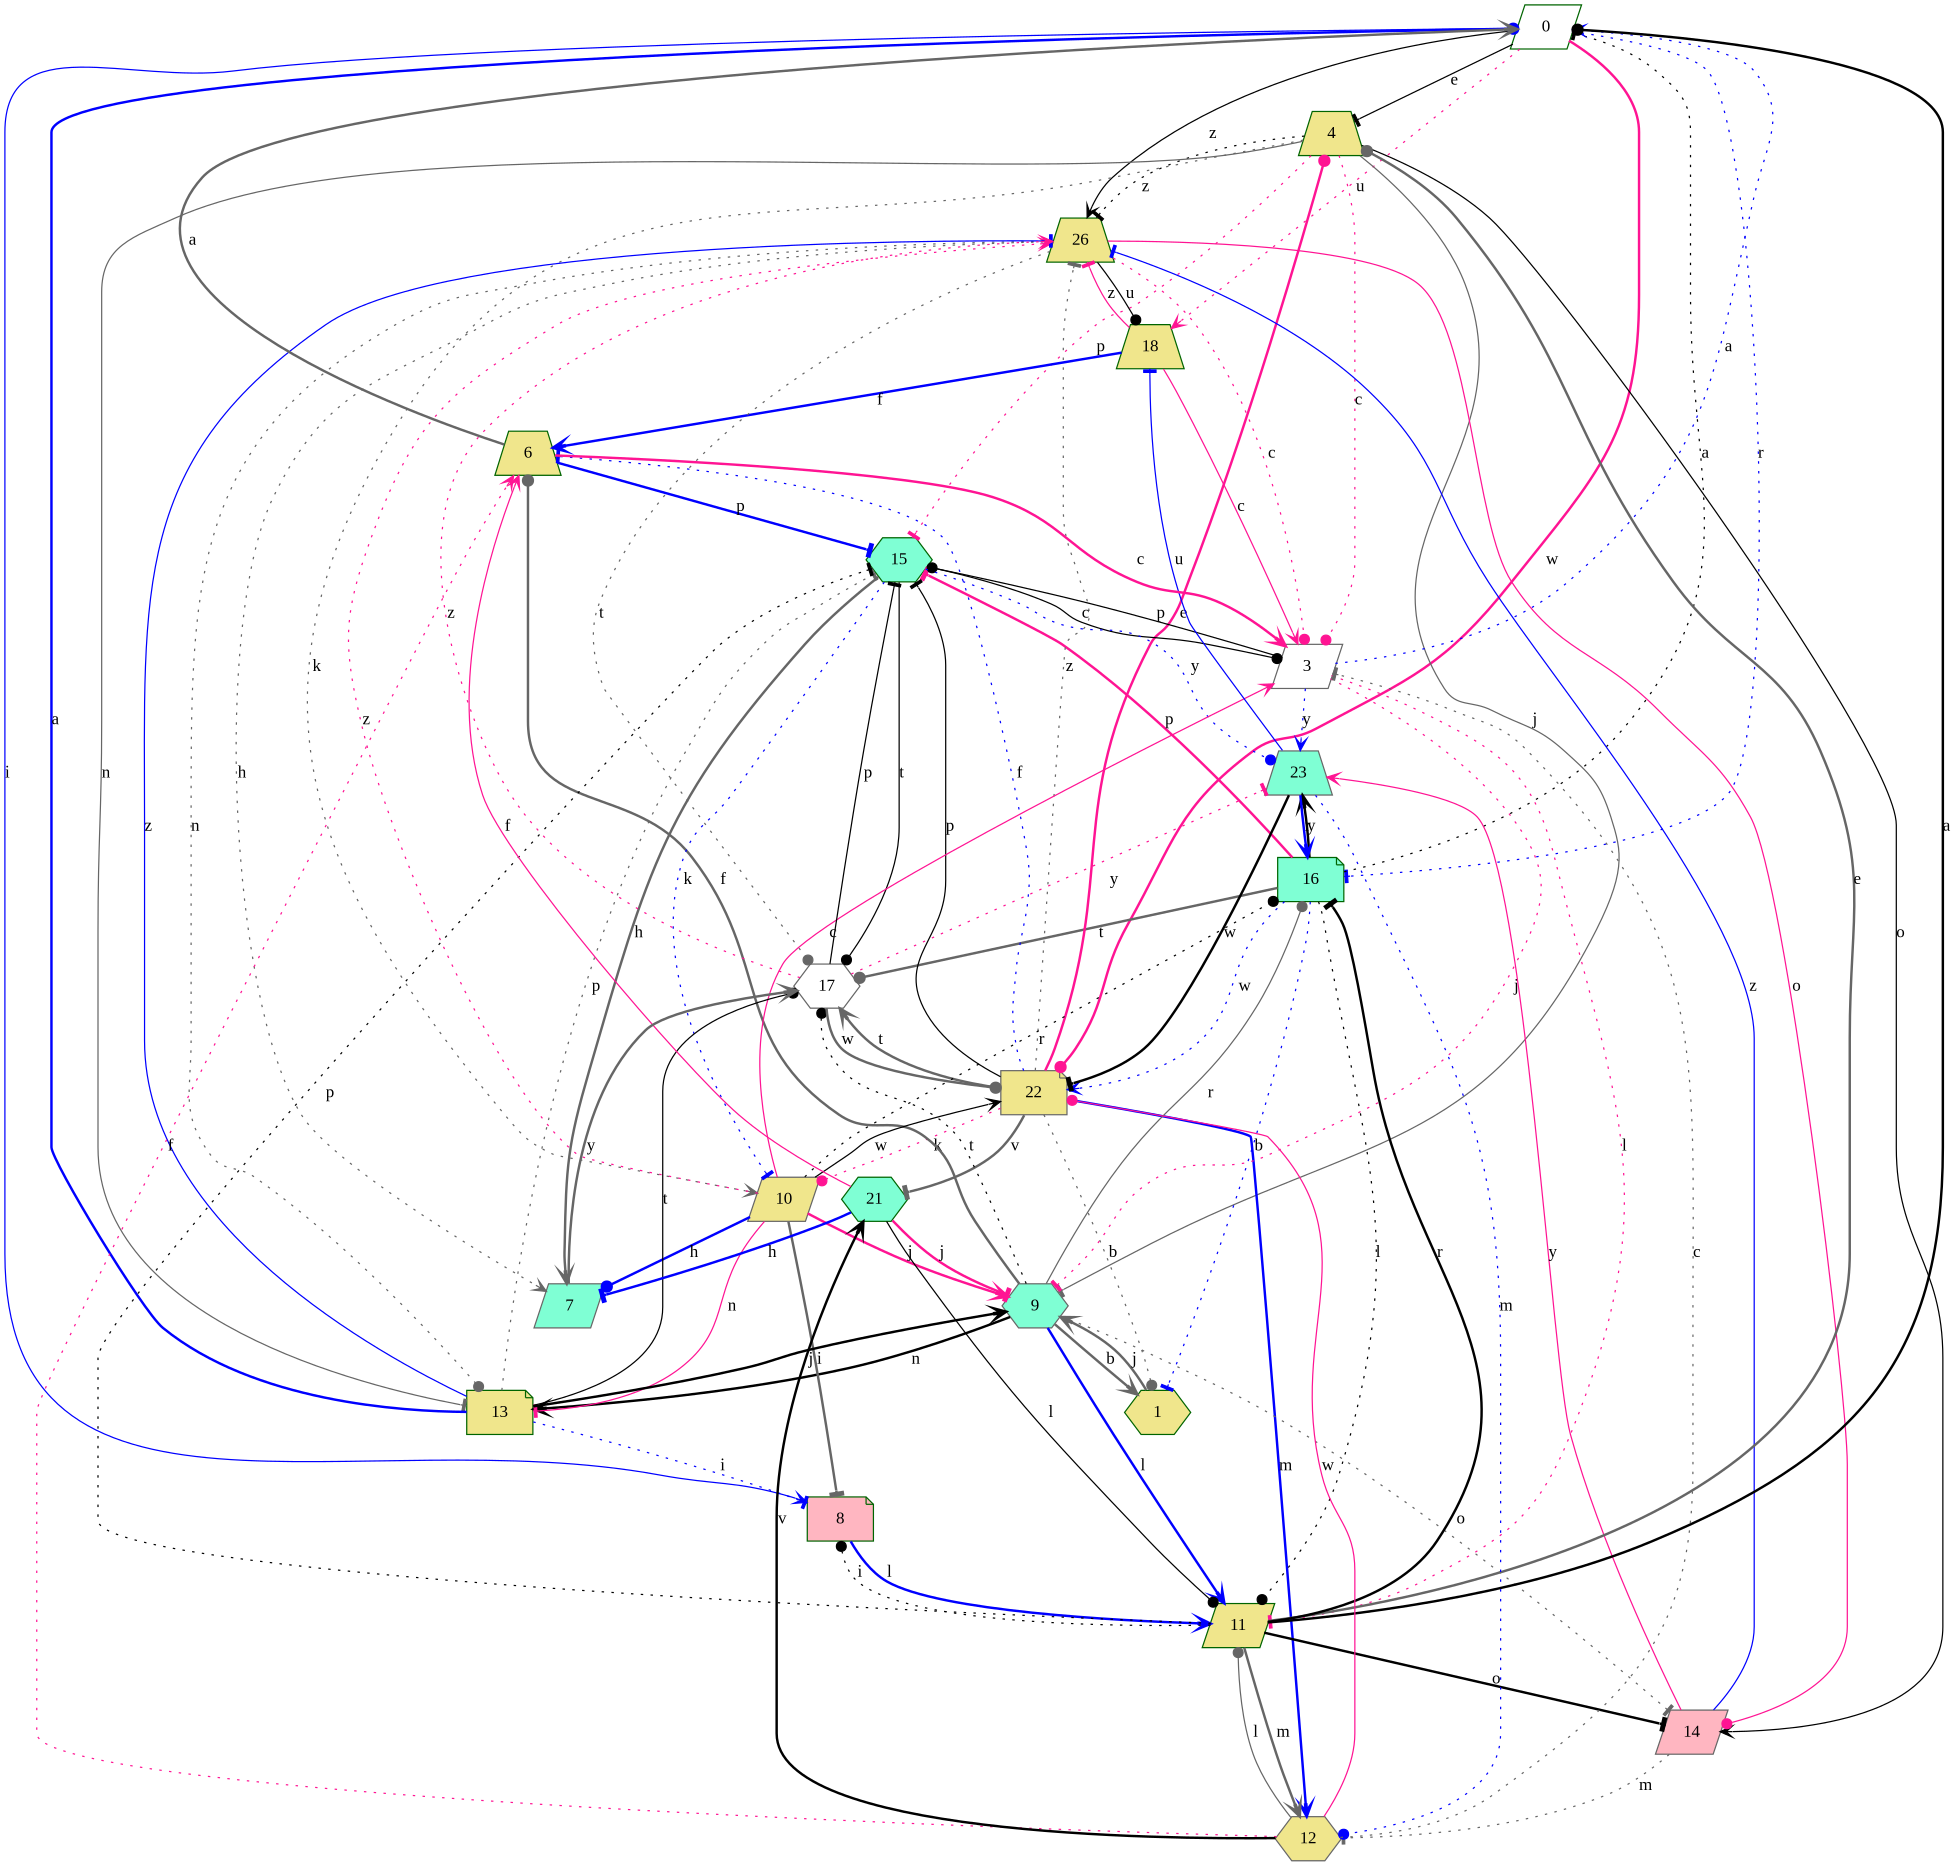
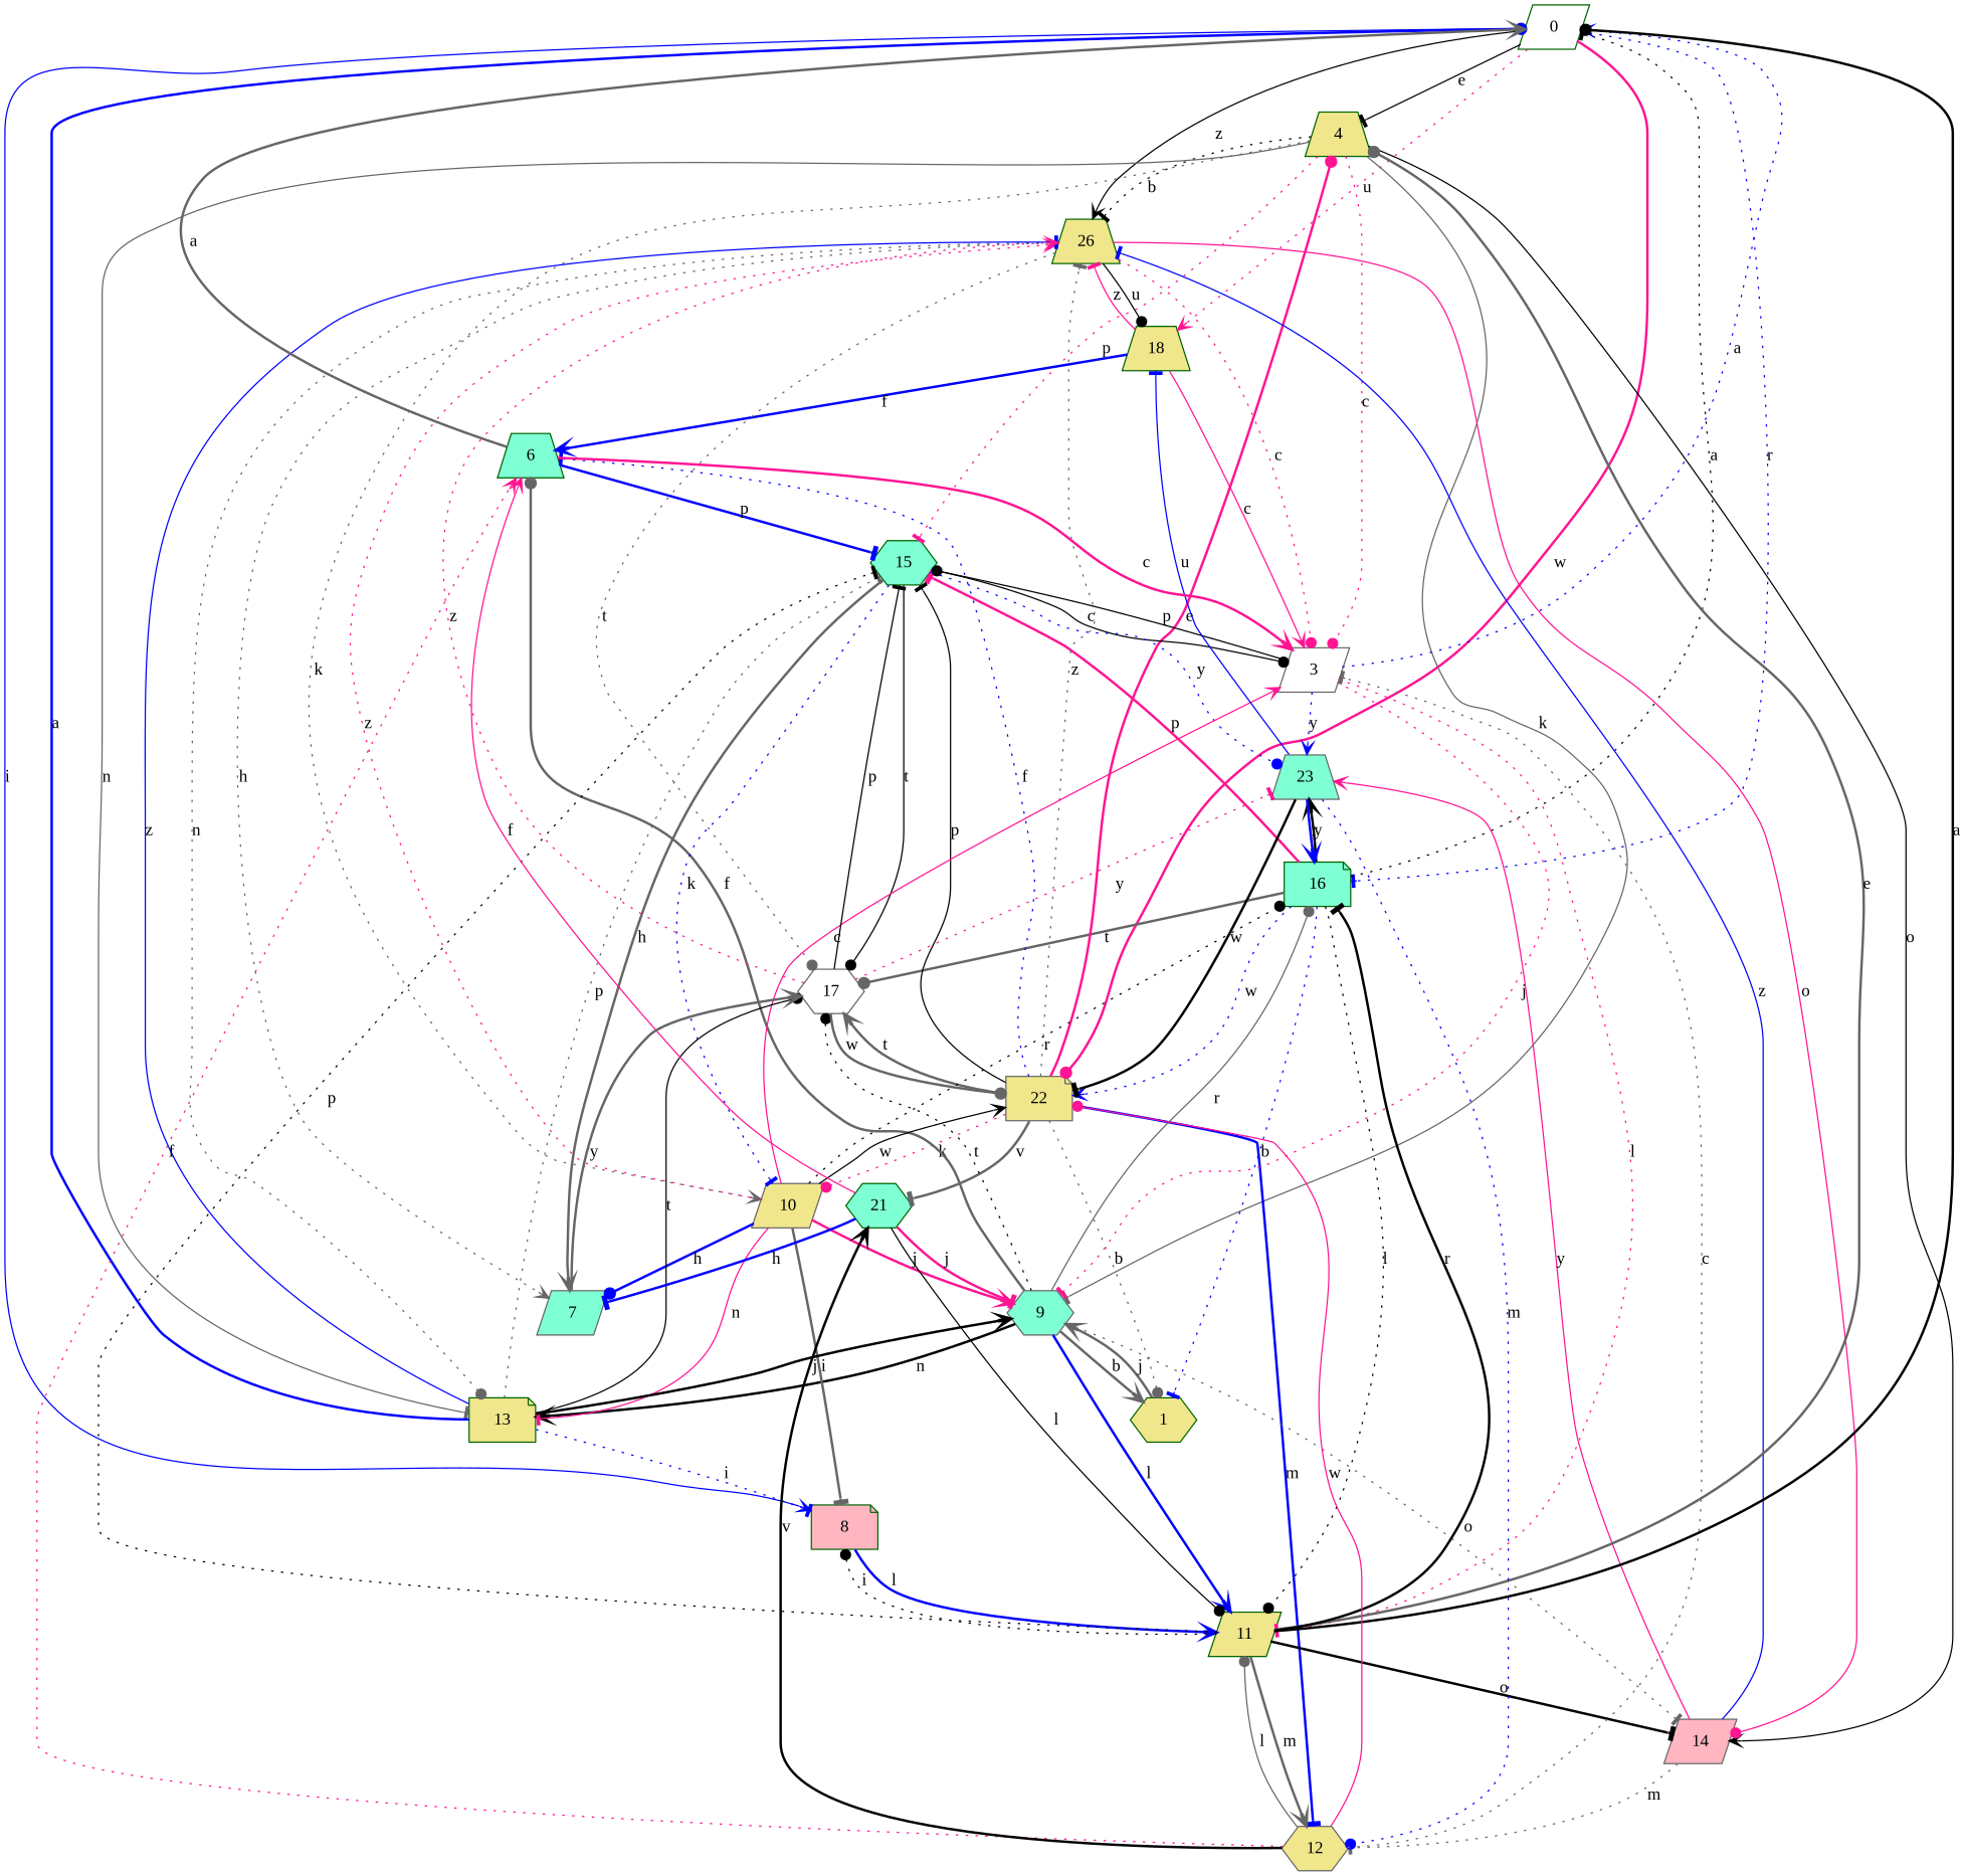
  strict digraph {
    fontname="Liberation Serif"
    node [color=darkgreen fillcolor=khaki fontname="Liberation Serif" shape=parallelogram style=filled]
    edge [arrowhead=tee color=black fontname="Liberation Serif" style=dotted]
    0 [fillcolor=white]
    4 [shape=trapezium]
    8 [fillcolor=lightpink shape=note]
    16 [fillcolor=aquamarine shape=note]
    18 [shape=trapezium]
    22 [color=gray40 shape=note]
    26 [shape=trapezium]
    9 [color=gray40 fillcolor=aquamarine shape=hexagon]
    3 [color=gray40 fillcolor=white]
    15 [fillcolor=aquamarine shape=hexagon]
    10 [color=gray40]
    13 [shape=note]
    14 [color=gray40 fillcolor=lightpink]
    11
    1 [shape=hexagon]
    23 [color=gray40 fillcolor=aquamarine shape=trapezium]
    17 [color=gray40 fillcolor=white shape=hexagon]
-   6 [shape=trapezium]
+   6 [fillcolor=aquamarine shape=trapezium]
    12 [color=gray40 shape=hexagon]
    21 [fillcolor=aquamarine shape=hexagon]
    7 [color=gray40 fillcolor=aquamarine]
    0 -> 4 [label=e style=solid]
    0 -> 8 [arrowhead=vee color=blue label=i style=solid]
    0 -> 16 [color=blue label=r]
    0 -> 18 [arrowhead=vee color=deeppink label=u]
    0 -> 22 [arrowhead=dot color=deeppink label=w style=bold]
    0 -> 26 [arrowhead=vee label=z style=solid]
-   4 -> 26 [label=z]
-   4 -> 9 [color=gray40 label=j style=solid]
+   4 -> 26 [label=b]
+   4 -> 9 [color=gray40 label=k style=solid]
    4 -> 3 [arrowhead=dot color=deeppink label=c]
    4 -> 15 [color=deeppink label=p]
    4 -> 10 [arrowhead=vee color=gray40 label=k]
    4 -> 13 [color=gray40 label=n style=solid]
    4 -> 14 [arrowhead=vee label=o style=solid]
    8 -> 11 [arrowhead=vee color=blue label=l style=bold]
    16 -> 0 [label=a]
    16 -> 22 [arrowhead=vee color=blue label=w]
    16 -> 15 [color=deeppink label=p style=bold]
    16 -> 11 [arrowhead=dot label=l]
    16 -> 1 [color=blue label=b]
    16 -> 23 [arrowhead=vee label=y style=bold]
    16 -> 17 [arrowhead=dot color=gray40 label=t style=bold]
    18 -> 26 [color=deeppink label=z style=solid]
    18 -> 3 [arrowhead=vee color=deeppink label=c style=solid]
    18 -> 6 [arrowhead=vee color=blue label=f style=bold]
    22 -> 4 [arrowhead=dot color=deeppink label=e style=bold]
    22 -> 26 [color=gray40 label=z]
    22 -> 15 [label=p style=solid]
    22 -> 10 [arrowhead=dot color=deeppink label=k]
    22 -> 1 [arrowhead=dot color=gray40 label=b]
    22 -> 17 [arrowhead=vee color=gray40 label=t style=bold]
    22 -> 6 [color=blue label=f]
-   22 -> 12 [arrowhead=vee color=blue label=m style=bold]
+   22 -> 12 [color=blue label=m style=bold]
    22 -> 21 [color=gray40 label=v style=bold]
    26 -> 18 [arrowhead=dot label=u style=solid]
    26 -> 3 [arrowhead=dot color=deeppink label=c]
    26 -> 13 [arrowhead=dot color=gray40 label=n]
    26 -> 14 [arrowhead=dot color=deeppink label=o style=solid]
    26 -> 17 [arrowhead=dot color=gray40 label=t]
    26 -> 7 [arrowhead=vee color=gray40 label=h]
    9 -> 16 [arrowhead=dot color=gray40 label=r style=solid]
    9 -> 13 [arrowhead=vee label=n style=bold]
    9 -> 14 [color=gray40 label=o]
    9 -> 11 [arrowhead=vee color=blue label=l style=bold]
    9 -> 1 [arrowhead=vee color=gray40 label=b style=bold]
    9 -> 17 [arrowhead=dot label=t]
    9 -> 6 [arrowhead=dot color=gray40 label=f style=bold]
    3 -> 0 [arrowhead=vee color=blue label=a]
    3 -> 9 [color=deeppink label=j]
    3 -> 15 [arrowhead=dot label=p style=solid]
    3 -> 11 [color=deeppink label=l]
    3 -> 23 [arrowhead=vee color=blue label=y]
    15 -> 3 [arrowhead=dot label=c style=solid]
    15 -> 10 [color=blue label=k]
    15 -> 23 [arrowhead=dot color=blue label=y]
    15 -> 17 [arrowhead=dot label=t style=solid]
    15 -> 7 [arrowhead=vee color=gray40 label=h style=bold]
    10 -> 8 [color=gray40 label=i style=bold]
    10 -> 16 [arrowhead=dot label=r]
    10 -> 22 [arrowhead=vee label=w style=solid]
    10 -> 26 [arrowhead=vee color=deeppink label=z]
    10 -> 9 [arrowhead=vee color=deeppink label=j style=bold]
    10 -> 3 [arrowhead=vee color=deeppink label=c style=solid]
    10 -> 13 [color=deeppink label=n style=solid]
    10 -> 7 [arrowhead=dot color=blue label=h style=bold]
    13 -> 0 [arrowhead=dot color=blue label=a style=bold]
    13 -> 8 [color=blue label=i]
    13 -> 26 [color=blue label=z style=solid]
    13 -> 9 [arrowhead=vee label=j style=bold]
    13 -> 15 [color=gray40 label=p]
    13 -> 17 [arrowhead=dot label=t style=solid]
    14 -> 26 [color=blue label=z style=solid]
    14 -> 23 [arrowhead=vee color=deeppink label=y style=solid]
    14 -> 12 [color=gray40 label=m]
    11 -> 0 [arrowhead=dot label=a style=bold]
    11 -> 4 [arrowhead=dot color=gray40 label=e style=bold]
    11 -> 8 [arrowhead=dot label=i]
    11 -> 16 [label=r style=bold]
    11 -> 15 [label=p]
    11 -> 14 [label=o style=bold]
    11 -> 12 [arrowhead=vee color=gray40 label=m style=bold]
    1 -> 9 [arrowhead=vee color=gray40 label=j style=bold]
    23 -> 16 [arrowhead=vee color=blue label=r style=bold]
    23 -> 18 [color=blue label=u style=solid]
    23 -> 22 [label=w style=bold]
    23 -> 12 [arrowhead=dot color=blue label=m]
    17 -> 22 [arrowhead=dot color=gray40 label=w style=bold]
    17 -> 26 [arrowhead=vee color=deeppink label=z]
    17 -> 15 [label=p style=solid]
    17 -> 23 [color=deeppink label=y]
    6 -> 0 [arrowhead=vee color=gray40 label=a style=bold]
    6 -> 3 [arrowhead=vee color=deeppink label=c style=bold]
    6 -> 15 [color=blue label=p style=bold]
    12 -> 22 [arrowhead=dot color=deeppink label=w style=solid]
    12 -> 3 [color=gray40 label=c]
    12 -> 11 [arrowhead=dot color=gray40 label=l style=solid]
    12 -> 6 [arrowhead=vee color=deeppink label=f]
    12 -> 21 [arrowhead=vee label=v style=bold]
    21 -> 9 [color=deeppink label=j style=bold]
    21 -> 11 [arrowhead=dot label=l style=solid]
    21 -> 6 [arrowhead=vee color=deeppink label=f style=solid]
    21 -> 7 [color=blue label=h style=bold]
    7 -> 17 [arrowhead=vee color=gray40 label=y style=bold]
  }
